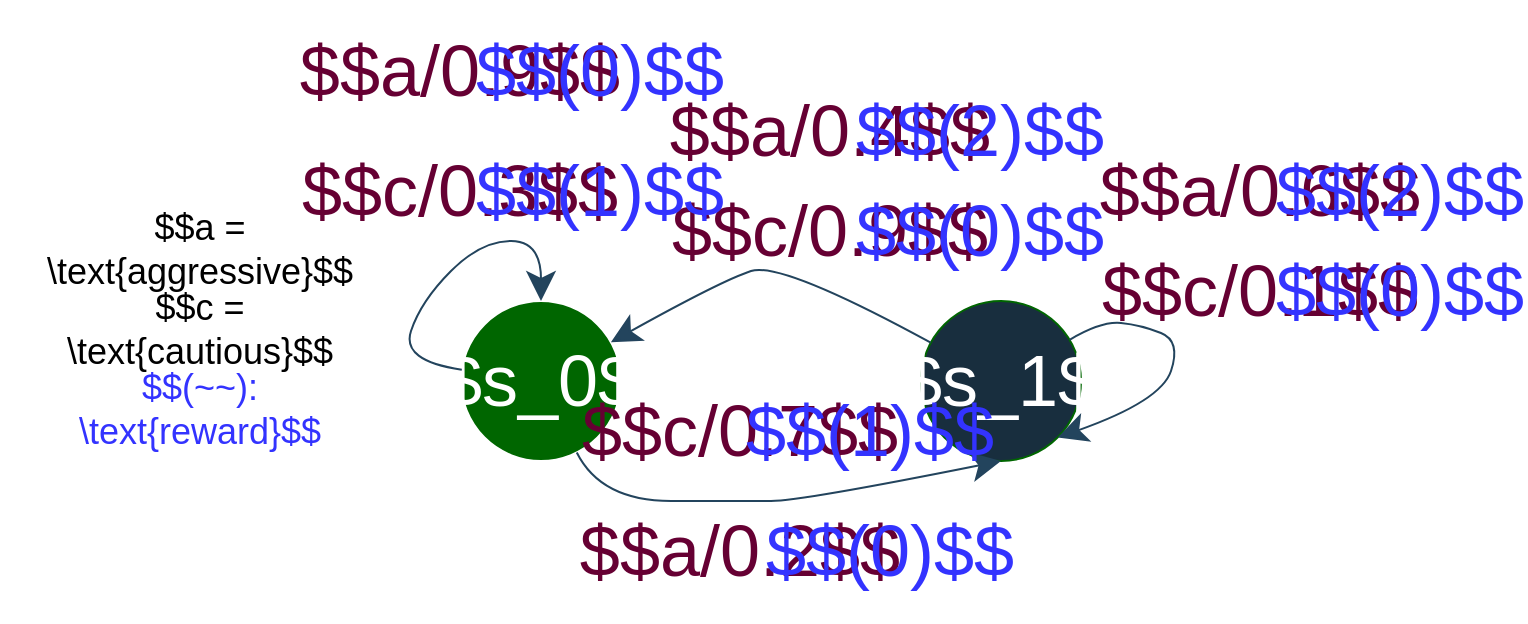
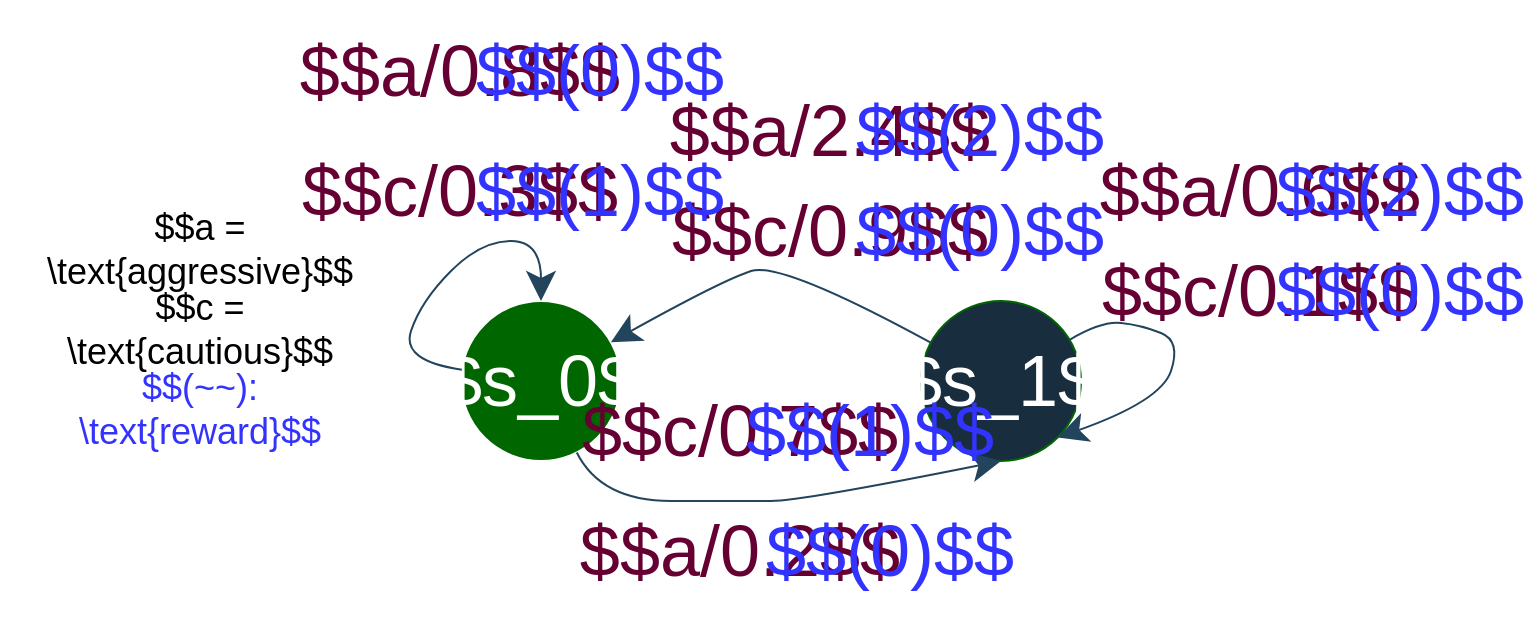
  <mxCell id="0" />
  <mxCell id="1" parent="0" />
  <mxCell id="2" value="&lt;font style=&quot;font-size: 36px; color: rgb(255, 255, 255);&quot;&gt;$$s_0$$&lt;/font&gt;" style="ellipse;whiteSpace=wrap;html=1;aspect=fixed;labelBackgroundColor=none;fillColor=#006600;strokeColor=#FFFFFF;fontColor=#660033;" parent="1" vertex="1"><mxGeometry x="230" y="150" width="80" height="80" as="geometry" /></mxCell>
  <mxCell id="3" value="&lt;span style=&quot;font-size: 36px;&quot;&gt;$$s_1$$&lt;/span&gt;" style="ellipse;whiteSpace=wrap;html=1;aspect=fixed;labelBackgroundColor=none;fillColor=#182e3e;strokeColor=#006600;fontColor=#ffffff;" parent="1" vertex="1"><mxGeometry x="460" y="150" width="80" height="80" as="geometry" /></mxCell>
  <mxCell id="4" value="" style="curved=1;endArrow=classic;html=1;rounded=0;entryX=0.5;entryY=0;entryDx=0;entryDy=0;labelBackgroundColor=none;strokeColor=#23445D;fontColor=#660033;endSize=12;" parent="1" source="2" target="2" edge="1"><mxGeometry width="50" height="50" relative="1" as="geometry"><mxPoint x="150" y="110" as="sourcePoint" /><mxPoint x="200" y="60" as="targetPoint" /><Array as="points"><mxPoint x="200" y="180" /><mxPoint x="210" y="150" /><mxPoint x="240" y="120" /><mxPoint x="270" y="120" /></Array></mxGeometry></mxCell>
  <mxCell id="5" value="" style="curved=1;endArrow=classic;html=1;rounded=0;entryX=0.5;entryY=1;entryDx=0;entryDy=0;labelBackgroundColor=none;strokeColor=#23445D;fontColor=#660033;endSize=12;" parent="1" source="2" target="3" edge="1"><mxGeometry width="50" height="50" relative="1" as="geometry"><mxPoint x="360" y="330" as="sourcePoint" /><mxPoint x="410" y="280" as="targetPoint" /><Array as="points"><mxPoint x="300" y="250" /><mxPoint x="370" y="250" /><mxPoint x="400" y="250" /></Array></mxGeometry></mxCell>
  <mxCell id="6" value="" style="curved=1;endArrow=classic;html=1;rounded=0;entryX=1;entryY=1;entryDx=0;entryDy=0;labelBackgroundColor=none;strokeColor=#23445D;fontColor=#660033;endSize=12;" parent="1" source="3" target="3" edge="1"><mxGeometry width="50" height="50" relative="1" as="geometry"><mxPoint x="568.284" y="161.716" as="sourcePoint" /><mxPoint x="568.284" y="218.284" as="targetPoint" /><Array as="points"><mxPoint x="550" y="160" /><mxPoint x="570" y="162" /><mxPoint x="590" y="170" /><mxPoint x="580" y="200" /></Array></mxGeometry></mxCell>
  <mxCell id="7" value="" style="curved=1;endArrow=classic;html=1;rounded=0;labelBackgroundColor=none;strokeColor=#23445D;fontColor=#660033;endSize=12;" parent="1" source="3" target="2" edge="1"><mxGeometry width="50" height="50" relative="1" as="geometry"><mxPoint x="340" y="130" as="sourcePoint" /><mxPoint x="390" y="80" as="targetPoint" /><Array as="points"><mxPoint x="390" y="130" /><mxPoint x="360" y="140" /></Array></mxGeometry></mxCell>
  <mxCell id="8" value="&lt;font style=&quot;font-size: 36px;&quot;&gt;$$c/0.3$$&lt;/font&gt;" style="text;html=1;align=center;verticalAlign=middle;whiteSpace=wrap;rounded=0;labelBackgroundColor=none;fontColor=#660033;" parent="1" vertex="1"><mxGeometry x="200" y="80" width="60" height="30" as="geometry" /></mxCell>
  <mxCell id="9" value="&lt;font style=&quot;font-size: 36px;&quot;&gt;$$c/0.7$$&lt;/font&gt;" style="text;html=1;align=center;verticalAlign=middle;whiteSpace=wrap;rounded=0;labelBackgroundColor=none;fontColor=#660033;" parent="1" vertex="1"><mxGeometry x="340" y="200" width="60" height="30" as="geometry" /></mxCell>
  <mxCell id="10" value="&lt;font style=&quot;font-size: 36px;&quot;&gt;$$c/0.1$$&lt;/font&gt;" style="text;html=1;align=center;verticalAlign=middle;whiteSpace=wrap;rounded=0;labelBackgroundColor=none;fontColor=#660033;" parent="1" vertex="1"><mxGeometry x="600" y="130" width="60" height="30" as="geometry" /></mxCell>
  <mxCell id="11" value="&lt;font style=&quot;font-size: 36px;&quot;&gt;$$c/0.9$$&lt;/font&gt;" style="text;html=1;align=center;verticalAlign=middle;whiteSpace=wrap;rounded=0;labelBackgroundColor=none;fontColor=#660033;" parent="1" vertex="1"><mxGeometry x="385" y="100" width="60" height="30" as="geometry" /></mxCell>
- <mxCell id="12" value="&lt;font style=&quot;font-size: 36px;&quot;&gt;$$a/0.9$$&lt;/font&gt;" style="text;html=1;align=center;verticalAlign=middle;whiteSpace=wrap;rounded=0;labelBackgroundColor=none;fontColor=#660033;" parent="1" vertex="1"><mxGeometry x="200" y="20" width="60" height="30" as="geometry" /></mxCell>
+ <mxCell id="12" value="&lt;font style=&quot;font-size: 36px;&quot;&gt;$$a/0.8$$&lt;/font&gt;" style="text;html=1;align=center;verticalAlign=middle;whiteSpace=wrap;rounded=0;labelBackgroundColor=none;fontColor=#660033;" parent="1" vertex="1"><mxGeometry x="200" y="20" width="60" height="30" as="geometry" /></mxCell>
  <mxCell id="13" value="&lt;font style=&quot;font-size: 36px;&quot;&gt;$$a/0.2$$&lt;/font&gt;" style="text;html=1;align=center;verticalAlign=middle;whiteSpace=wrap;rounded=0;labelBackgroundColor=none;fontColor=#660033;" parent="1" vertex="1"><mxGeometry x="340" y="260" width="60" height="30" as="geometry" /></mxCell>
- <mxCell id="14" value="&lt;font style=&quot;font-size: 36px;&quot;&gt;$$a/0.4$$&lt;/font&gt;" style="text;html=1;align=center;verticalAlign=middle;whiteSpace=wrap;rounded=0;labelBackgroundColor=none;fontColor=#660033;" parent="1" vertex="1"><mxGeometry x="385" y="50" width="60" height="30" as="geometry" /></mxCell>
+ <mxCell id="14" value="&lt;font style=&quot;font-size: 36px;&quot;&gt;$$a/2.4$$&lt;/font&gt;" style="text;html=1;align=center;verticalAlign=middle;whiteSpace=wrap;rounded=0;labelBackgroundColor=none;fontColor=#660033;" parent="1" vertex="1"><mxGeometry x="385" y="50" width="60" height="30" as="geometry" /></mxCell>
  <mxCell id="15" value="&lt;font style=&quot;font-size: 36px;&quot;&gt;$$a/0.6$$&lt;/font&gt;" style="text;html=1;align=center;verticalAlign=middle;whiteSpace=wrap;rounded=0;labelBackgroundColor=none;fontColor=#660033;" parent="1" vertex="1"><mxGeometry x="600" y="80" width="60" height="30" as="geometry" /></mxCell>
  <mxCell id="16" value="&lt;font style=&quot;font-size: 18px;&quot;&gt;$$a = \text{aggressive}$$&lt;/font&gt;" style="text;html=1;align=center;verticalAlign=middle;whiteSpace=wrap;rounded=0;" parent="1" vertex="1"><mxGeometry x="70" y="110" width="60" height="30" as="geometry" /></mxCell>
  <mxCell id="17" value="&lt;font style=&quot;font-size: 18px;&quot;&gt;$$c = \text{cautious}$$&lt;/font&gt;" style="text;html=1;align=center;verticalAlign=middle;whiteSpace=wrap;rounded=0;" parent="1" vertex="1"><mxGeometry x="70" y="150" width="60" height="30" as="geometry" /></mxCell>
  <mxCell id="18" value="&lt;font style=&quot;font-size: 36px; color: rgb(51, 51, 255);&quot;&gt;$$(1)$$&lt;/font&gt;" style="text;html=1;align=center;verticalAlign=middle;whiteSpace=wrap;rounded=0;labelBackgroundColor=none;fontColor=#660033;" vertex="1" parent="1"><mxGeometry x="270" y="80" width="60" height="30" as="geometry" /></mxCell>
  <mxCell id="19" value="&lt;font style=&quot;font-size: 36px; color: rgb(51, 51, 255);&quot;&gt;$$(0)$$&lt;/font&gt;" style="text;html=1;align=center;verticalAlign=middle;whiteSpace=wrap;rounded=0;labelBackgroundColor=none;fontColor=#660033;" vertex="1" parent="1"><mxGeometry x="270" y="20" width="60" height="30" as="geometry" /></mxCell>
  <mxCell id="20" value="&lt;font style=&quot;font-size: 36px; color: rgb(51, 51, 255);&quot;&gt;$$(1)$$&lt;/font&gt;" style="text;html=1;align=center;verticalAlign=middle;whiteSpace=wrap;rounded=0;labelBackgroundColor=none;fontColor=#660033;" vertex="1" parent="1"><mxGeometry x="405" y="200" width="60" height="30" as="geometry" /></mxCell>
  <mxCell id="21" value="&lt;font style=&quot;font-size: 36px; color: rgb(51, 51, 255);&quot;&gt;$$(0)$$&lt;/font&gt;" style="text;html=1;align=center;verticalAlign=middle;whiteSpace=wrap;rounded=0;labelBackgroundColor=none;fontColor=#660033;" vertex="1" parent="1"><mxGeometry x="415" y="260" width="60" height="30" as="geometry" /></mxCell>
  <mxCell id="22" value="&lt;font style=&quot;font-size: 36px; color: rgb(51, 51, 255);&quot;&gt;$$(0)$$&lt;/font&gt;" style="text;html=1;align=center;verticalAlign=middle;whiteSpace=wrap;rounded=0;labelBackgroundColor=none;fontColor=#660033;" vertex="1" parent="1"><mxGeometry x="460" y="100" width="60" height="30" as="geometry" /></mxCell>
  <mxCell id="23" value="&lt;font style=&quot;font-size: 36px; color: rgb(51, 51, 255);&quot;&gt;$$(0)$$&lt;/font&gt;" style="text;html=1;align=center;verticalAlign=middle;whiteSpace=wrap;rounded=0;labelBackgroundColor=none;fontColor=#660033;" vertex="1" parent="1"><mxGeometry x="670" y="130" width="60" height="30" as="geometry" /></mxCell>
  <mxCell id="24" value="&lt;font style=&quot;font-size: 36px; color: rgb(51, 51, 255);&quot;&gt;$$(2)$$&lt;/font&gt;" style="text;html=1;align=center;verticalAlign=middle;whiteSpace=wrap;rounded=0;labelBackgroundColor=none;fontColor=#660033;" vertex="1" parent="1"><mxGeometry x="460" y="50" width="60" height="30" as="geometry" /></mxCell>
  <mxCell id="25" value="&lt;font style=&quot;font-size: 36px; color: rgb(51, 51, 255);&quot;&gt;$$(2)$$&lt;/font&gt;" style="text;html=1;align=center;verticalAlign=middle;whiteSpace=wrap;rounded=0;labelBackgroundColor=none;fontColor=#660033;" vertex="1" parent="1"><mxGeometry x="670" y="80" width="60" height="30" as="geometry" /></mxCell>
  <mxCell id="26" value="&lt;font style=&quot;color: rgb(51, 51, 255); font-size: 18px;&quot;&gt;$$(~~): \text{reward}$$&lt;/font&gt;" style="text;html=1;align=center;verticalAlign=middle;whiteSpace=wrap;rounded=0;labelBackgroundColor=none;fontColor=#660033;" vertex="1" parent="1"><mxGeometry x="20" y="190" width="160" height="30" as="geometry" /></mxCell>
